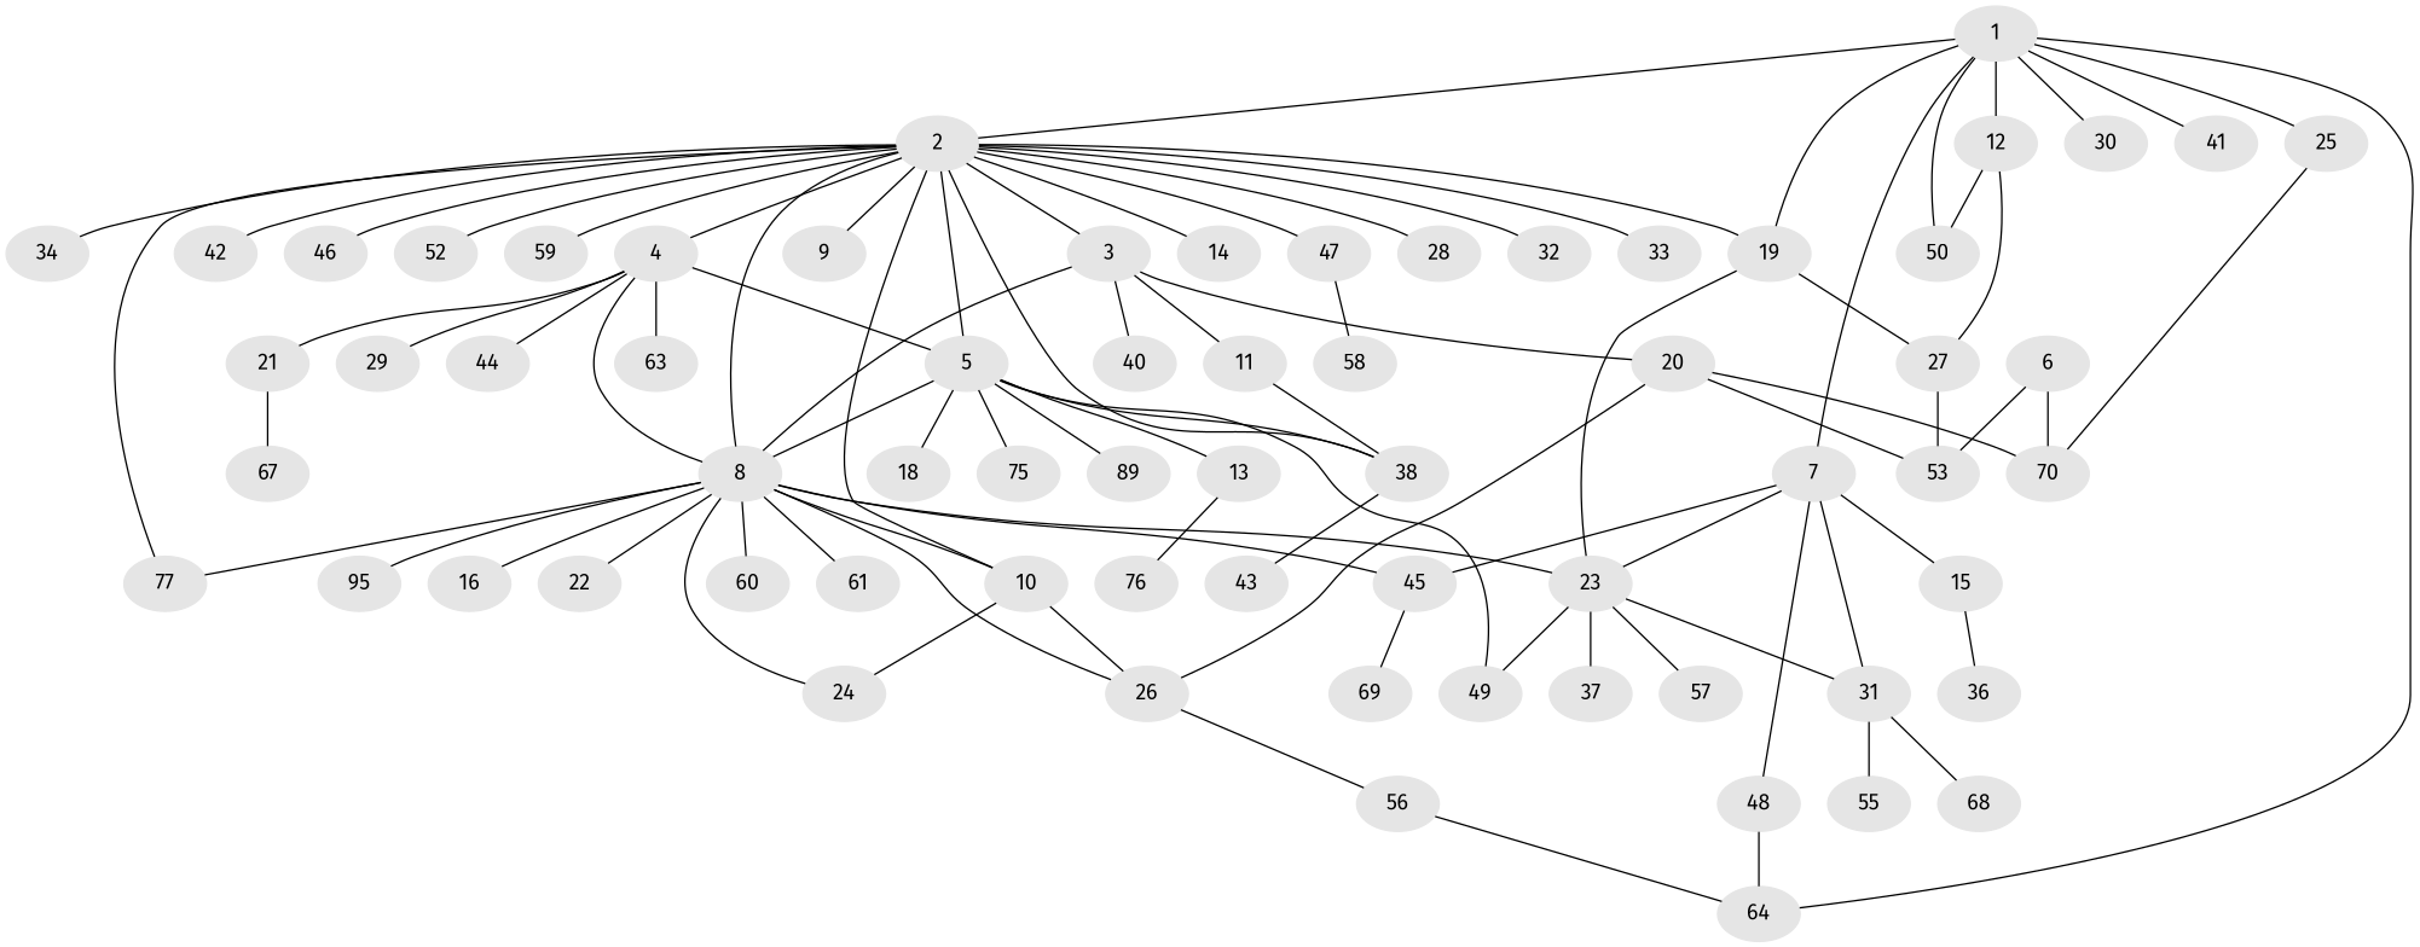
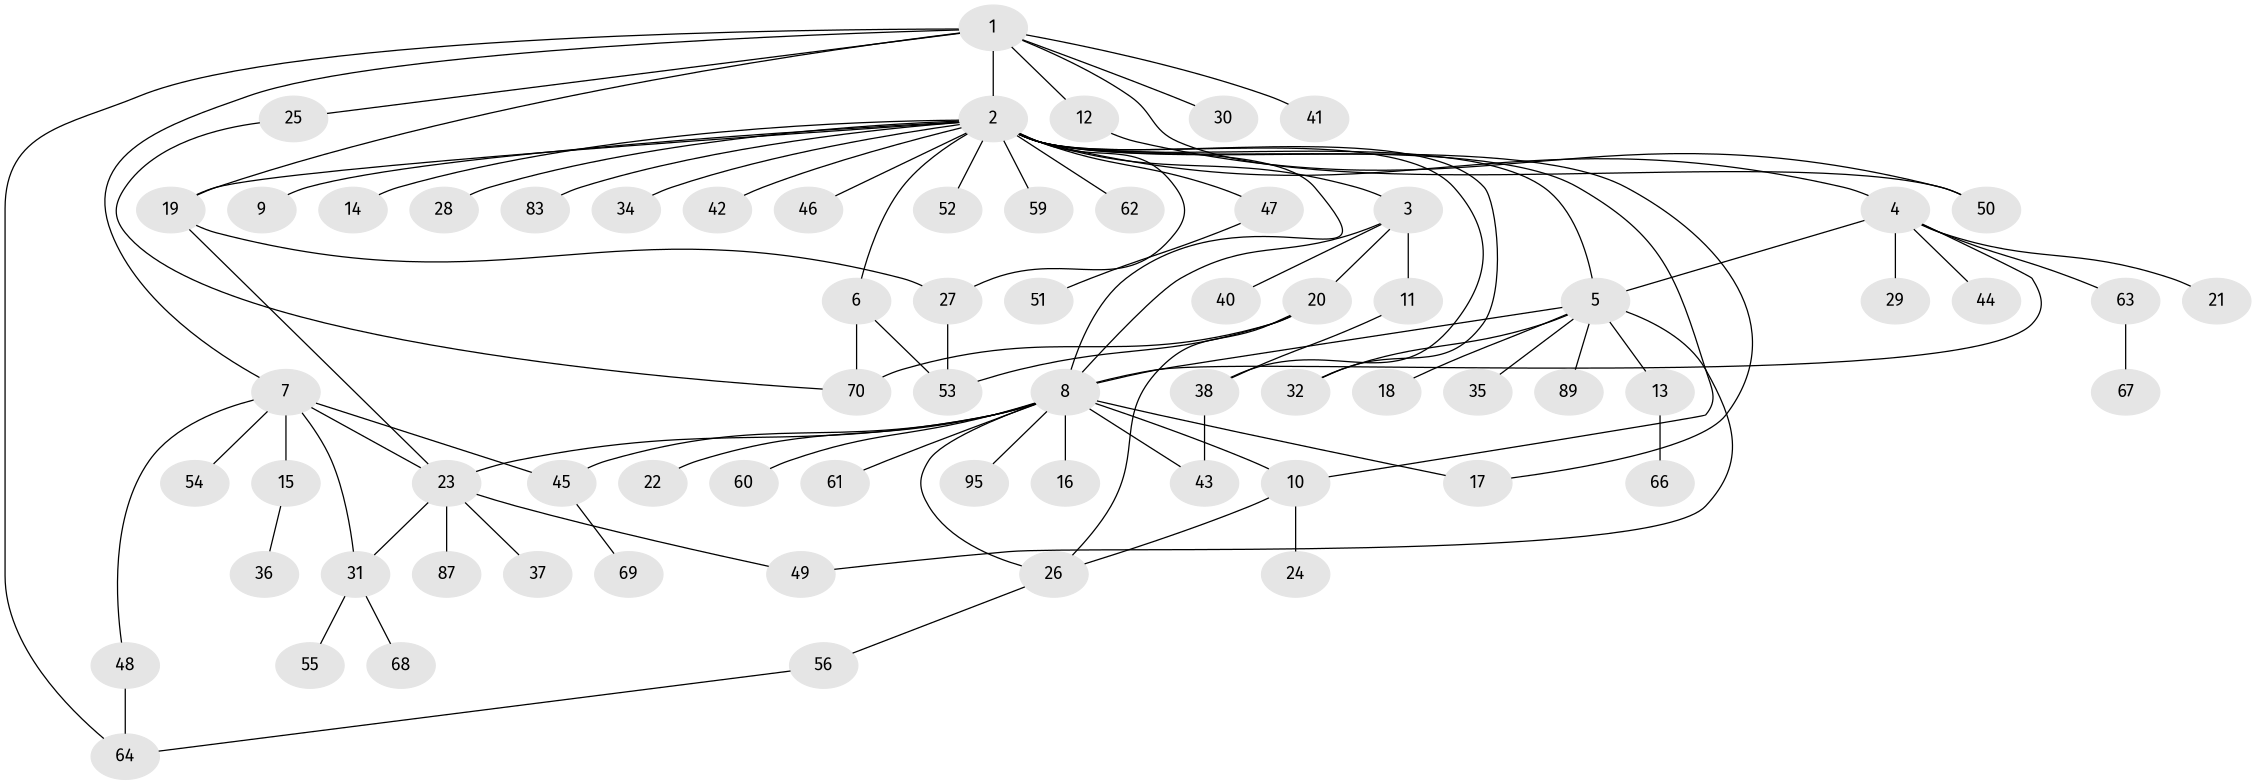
  graph {
    fontname="Fira Sans"
    node [color=gray90 fontname="Fira Sans" style=filled]
    edge [fontname="Fira Sans"]
    1
    2
    7
    12
    19
    25
    30
    41
    50
    64
    3
    4
    5
    6
    8
    9
    10
    14
-   17 [label=77]
+   17
    27
    28
    32
-   33
+   33 [label=83]
    34
    38
    42
    46
    47
    52
    59
+   62
    15
    23
    31
    45
    48
+   54
    70
    11
    20
    40
    21
    29
    44
    63
    13
    18
-   35 [label=75]
+   35
    n49 [label=89]
    49
    53
    16
    22
    26
    43
    60
    61
    n58 [label=95]
    24
-   58
+   58 [label=51]
    67
-   66 [label=76]
+   66
    36
    37
-   57
+   57 [label=87]
    55
    68
    69
    56
    1 -- 2
    1 -- 7
    1 -- 12
    1 -- 19
    1 -- 25
    1 -- 30
    1 -- 41
    1 -- 50
    1 -- 64
    2 -- 19
    2 -- 3
    2 -- 4
    2 -- 5
+   2 -- 6
    2 -- 8
    2 -- 9
    2 -- 10
    2 -- 14
    2 -- 17
-   12 -- 27
+   2 -- 27
    2 -- 28
    2 -- 32
    2 -- 33
    2 -- 34
    2 -- 38
    2 -- 42
    2 -- 46
    2 -- 47
    2 -- 52
    2 -- 59
+   2 -- 62
    7 -- 15
    7 -- 23
    7 -- 31
    7 -- 45
    7 -- 48
+   7 -- 54
    12 -- 50
    19 -- 27
    19 -- 23
    25 -- 70
    3 -- 8
    3 -- 11
    3 -- 20
    3 -- 40
    4 -- 5
    4 -- 8
    4 -- 21
    4 -- 29
    4 -- 44
    4 -- 63
    5 -- 8
-   5 -- 38
+   5 -- 32
    5 -- 13
    5 -- 18
    5 -- 35
    5 -- n49
    5 -- 49
    6 -- 70
    6 -- 53
    8 -- 10
    8 -- 17
    8 -- 23
    8 -- 45
    8 -- 16
    8 -- 22
    8 -- 26
-   8 -- 24
+   8 -- 43
    8 -- 60
    8 -- 61
    8 -- n58
    10 -- 26
    10 -- 24
    27 -- 53
    38 -- 43
    47 -- 58
    15 -- 36
    23 -- 31
    23 -- 49
    23 -- 37
    23 -- 57
    31 -- 55
    31 -- 68
    45 -- 69
    48 -- 64
    11 -- 38
    20 -- 70
    20 -- 53
    20 -- 26
-   21 -- 67
+   63 -- 67
    13 -- 66
    26 -- 56
    56 -- 64
  }
